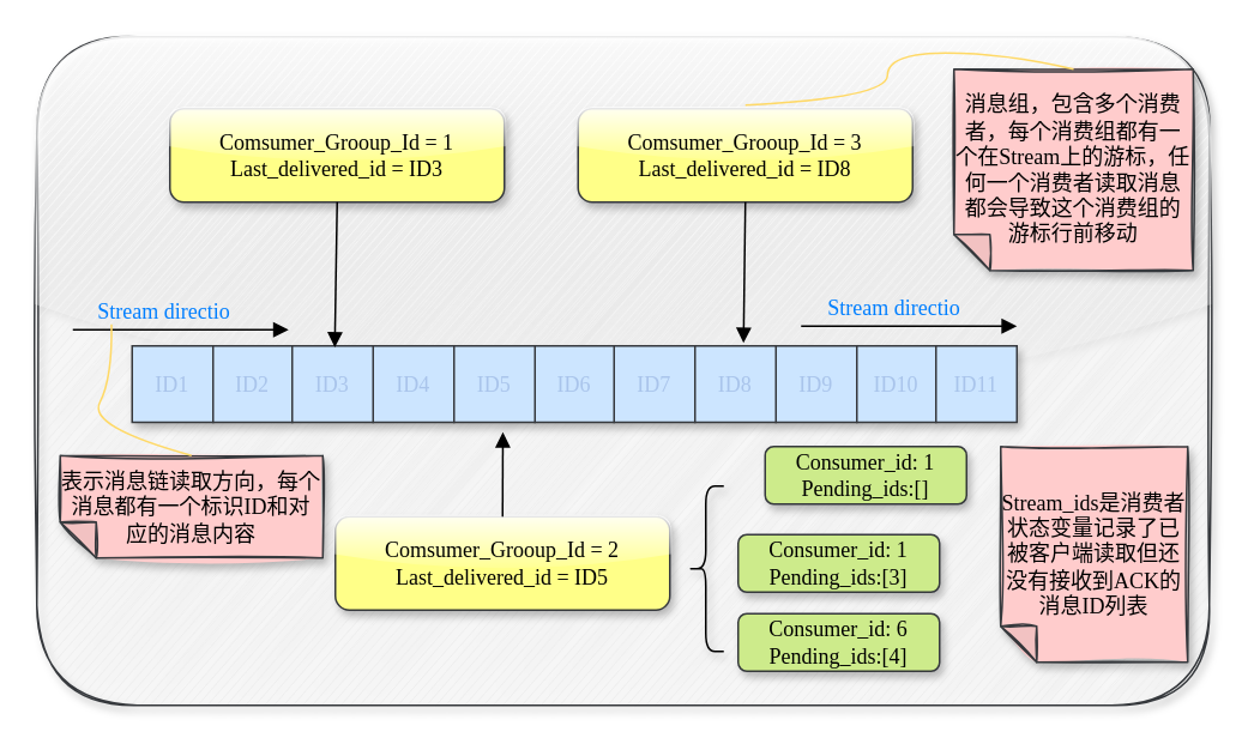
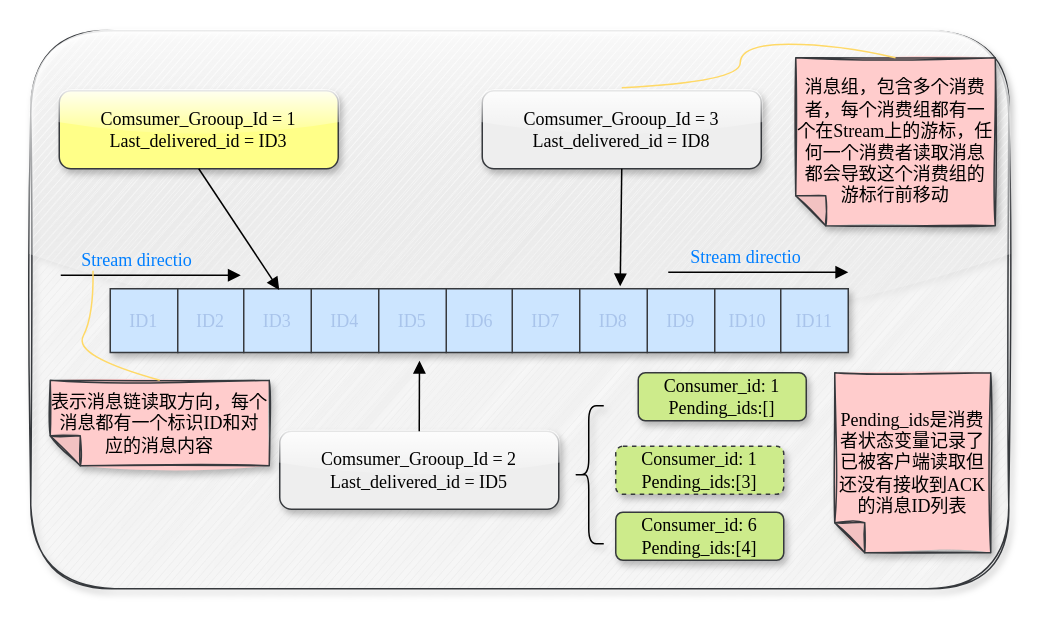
  <mxCell id="0" />
  <mxCell id="1" parent="0" />
  <mxCell id="2" value="" style="rounded=1;whiteSpace=wrap;html=1;shadow=1;glass=1;sketch=1;hachureGap=4;fontFamily=Lucida Console;fillColor=#eeeeee;strokeColor=#36393d;movable=1;resizable=1;rotatable=1;deletable=1;editable=1;connectable=1;" parent="1" vertex="1"><mxGeometry x="20" y="20" width="652" height="372" as="geometry" /></mxCell>
  <mxCell id="3" value="" style="shape=table;startSize=0;container=1;collapsible=0;childLayout=tableLayout;rounded=1;shadow=1;glass=1;sketch=0;hachureGap=4;fontFamily=Lucida Console;fillColor=#cce5ff;strokeColor=#36393d;swimlaneLine=0;" parent="1" vertex="1"><mxGeometry x="73" y="192" width="492" height="42.5" as="geometry" /></mxCell>
  <mxCell id="4" value="" style="shape=tableRow;horizontal=0;startSize=0;swimlaneHead=0;swimlaneBody=0;top=0;left=0;bottom=0;right=0;collapsible=0;dropTarget=0;fillColor=none;points=[[0,0.5],[1,0.5]];portConstraint=eastwest;rounded=1;shadow=1;glass=1;sketch=1;hachureGap=4;fontFamily=Lucida Console;fontColor=#B5739D;" parent="3" vertex="1"><mxGeometry width="492" height="43" as="geometry" /></mxCell>
  <mxCell id="5" value="&lt;font color=&quot;#a9c4eb&quot;&gt;ID1&lt;/font&gt;" style="shape=partialRectangle;html=1;whiteSpace=wrap;connectable=0;overflow=hidden;fillColor=none;top=0;left=0;bottom=0;right=0;pointerEvents=1;rounded=1;shadow=1;glass=1;sketch=1;hachureGap=4;fontFamily=Lucida Console;fontColor=#B5739D;" parent="4" vertex="1"><mxGeometry width="45" height="43" as="geometry"><mxRectangle width="45" height="43" as="alternateBounds" /></mxGeometry></mxCell>
  <mxCell id="6" value="&lt;span style=&quot;color: rgb(169, 196, 235);&quot;&gt;ID2&lt;/span&gt;" style="shape=partialRectangle;html=1;whiteSpace=wrap;connectable=0;overflow=hidden;fillColor=none;top=0;left=0;bottom=0;right=0;pointerEvents=1;rounded=1;shadow=1;glass=1;sketch=1;hachureGap=4;fontFamily=Lucida Console;fontColor=#B5739D;" parent="4" vertex="1"><mxGeometry x="45" width="44" height="43" as="geometry"><mxRectangle width="44" height="43" as="alternateBounds" /></mxGeometry></mxCell>
  <mxCell id="7" value="&lt;span style=&quot;color: rgb(169, 196, 235);&quot;&gt;ID3&lt;/span&gt;" style="shape=partialRectangle;html=1;whiteSpace=wrap;connectable=0;overflow=hidden;fillColor=none;top=0;left=0;bottom=0;right=0;pointerEvents=1;rounded=1;shadow=1;glass=1;sketch=1;hachureGap=4;fontFamily=Lucida Console;fontColor=#B5739D;" parent="4" vertex="1"><mxGeometry x="89" width="45" height="43" as="geometry"><mxRectangle width="45" height="43" as="alternateBounds" /></mxGeometry></mxCell>
  <mxCell id="8" value="&lt;span style=&quot;color: rgb(169, 196, 235);&quot;&gt;ID4&lt;/span&gt;" style="shape=partialRectangle;html=1;whiteSpace=wrap;connectable=0;overflow=hidden;fillColor=none;top=0;left=0;bottom=0;right=0;pointerEvents=1;rounded=1;shadow=1;glass=1;sketch=1;hachureGap=4;fontFamily=Lucida Console;fontColor=#B5739D;" parent="4" vertex="1"><mxGeometry x="134" width="45" height="43" as="geometry"><mxRectangle width="45" height="43" as="alternateBounds" /></mxGeometry></mxCell>
  <mxCell id="9" value="&lt;span style=&quot;color: rgb(169, 196, 235);&quot;&gt;ID5&lt;/span&gt;" style="shape=partialRectangle;html=1;whiteSpace=wrap;connectable=0;overflow=hidden;fillColor=none;top=0;left=0;bottom=0;right=0;pointerEvents=1;rounded=1;shadow=1;glass=1;sketch=1;hachureGap=4;fontFamily=Lucida Console;fontColor=#B5739D;" parent="4" vertex="1"><mxGeometry x="179" width="45" height="43" as="geometry"><mxRectangle width="45" height="43" as="alternateBounds" /></mxGeometry></mxCell>
  <mxCell id="10" value="&lt;span style=&quot;color: rgb(169, 196, 235);&quot;&gt;ID6&lt;/span&gt;" style="shape=partialRectangle;html=1;whiteSpace=wrap;connectable=0;overflow=hidden;fillColor=none;top=0;left=0;bottom=0;right=0;pointerEvents=1;rounded=1;shadow=1;glass=1;sketch=1;hachureGap=4;fontFamily=Lucida Console;fontColor=#B5739D;" parent="4" vertex="1"><mxGeometry x="224" width="44" height="43" as="geometry"><mxRectangle width="44" height="43" as="alternateBounds" /></mxGeometry></mxCell>
  <mxCell id="11" value="&lt;span style=&quot;color: rgb(169, 196, 235);&quot;&gt;ID7&lt;/span&gt;" style="shape=partialRectangle;html=1;whiteSpace=wrap;connectable=0;overflow=hidden;fillColor=none;top=0;left=0;bottom=0;right=0;pointerEvents=1;rounded=1;shadow=1;glass=1;sketch=1;hachureGap=4;fontFamily=Lucida Console;fontColor=#B5739D;" parent="4" vertex="1"><mxGeometry x="268" width="45" height="43" as="geometry"><mxRectangle width="45" height="43" as="alternateBounds" /></mxGeometry></mxCell>
  <mxCell id="12" value="&lt;span style=&quot;color: rgb(169, 196, 235);&quot;&gt;ID8&lt;/span&gt;" style="shape=partialRectangle;html=1;whiteSpace=wrap;connectable=0;overflow=hidden;fillColor=none;top=0;left=0;bottom=0;right=0;pointerEvents=1;rounded=1;shadow=1;glass=1;sketch=1;hachureGap=4;fontFamily=Lucida Console;fontColor=#B5739D;" parent="4" vertex="1"><mxGeometry x="313" width="45" height="43" as="geometry"><mxRectangle width="45" height="43" as="alternateBounds" /></mxGeometry></mxCell>
  <mxCell id="13" value="&lt;span style=&quot;color: rgb(169, 196, 235);&quot;&gt;ID9&lt;/span&gt;" style="shape=partialRectangle;html=1;whiteSpace=wrap;connectable=0;overflow=hidden;fillColor=none;top=0;left=0;bottom=0;right=0;pointerEvents=1;rounded=1;shadow=1;glass=1;sketch=1;hachureGap=4;fontFamily=Lucida Console;fontColor=#B5739D;" parent="4" vertex="1"><mxGeometry x="358" width="45" height="43" as="geometry"><mxRectangle width="45" height="43" as="alternateBounds" /></mxGeometry></mxCell>
  <mxCell id="14" value="&lt;span style=&quot;color: rgb(169, 196, 235);&quot;&gt;ID10&lt;/span&gt;" style="shape=partialRectangle;html=1;whiteSpace=wrap;connectable=0;overflow=hidden;fillColor=none;top=0;left=0;bottom=0;right=0;pointerEvents=1;rounded=1;shadow=1;glass=1;sketch=1;hachureGap=4;fontFamily=Lucida Console;fontColor=#B5739D;" parent="4" vertex="1"><mxGeometry x="403" width="44" height="43" as="geometry"><mxRectangle width="44" height="43" as="alternateBounds" /></mxGeometry></mxCell>
  <mxCell id="15" value="&lt;span style=&quot;color: rgb(169, 196, 235);&quot;&gt;ID11&lt;/span&gt;" style="shape=partialRectangle;html=1;whiteSpace=wrap;connectable=0;overflow=hidden;fillColor=none;top=0;left=0;bottom=0;right=0;pointerEvents=1;rounded=1;shadow=1;glass=1;sketch=1;hachureGap=4;fontFamily=Lucida Console;fontColor=#B5739D;" parent="4" vertex="1"><mxGeometry x="447" width="45" height="43" as="geometry"><mxRectangle width="45" height="43" as="alternateBounds" /></mxGeometry></mxCell>
  <mxCell id="16" value="" style="group" parent="1" vertex="1" connectable="0"><mxGeometry x="33" y="166" width="127" height="17" as="geometry" /></mxCell>
  <mxCell id="17" value="" style="edgeStyle=none;orthogonalLoop=1;jettySize=auto;html=1;rounded=0;fontFamily=Lucida Console;fontColor=#A9C4EB;endArrow=block;sourcePerimeterSpacing=8;targetPerimeterSpacing=8;curved=1;startArrow=none;startFill=0;endFill=1;" parent="16" edge="1"><mxGeometry width="120" relative="1" as="geometry"><mxPoint x="7" y="17" as="sourcePoint" /><mxPoint x="127" y="17" as="targetPoint" /><Array as="points" /></mxGeometry></mxCell>
  <mxCell id="18" value="&lt;font color=&quot;#007fff&quot;&gt;Stream directio&lt;/font&gt;" style="text;strokeColor=none;fillColor=none;html=1;align=center;verticalAlign=middle;whiteSpace=wrap;rounded=0;shadow=1;glass=1;sketch=0;hachureGap=4;fontFamily=Lucida Console;fontColor=#A9C4EB;" parent="16" vertex="1"><mxGeometry x="-1" width="118" height="14" as="geometry" /></mxCell>
  <mxCell id="19" value="" style="group" parent="1" vertex="1" connectable="0"><mxGeometry x="438" y="164" width="127" height="17" as="geometry" /></mxCell>
  <mxCell id="20" value="" style="edgeStyle=none;orthogonalLoop=1;jettySize=auto;html=1;rounded=0;fontFamily=Lucida Console;fontColor=#A9C4EB;endArrow=block;sourcePerimeterSpacing=8;targetPerimeterSpacing=8;curved=1;startArrow=none;startFill=0;endFill=1;" parent="19" edge="1"><mxGeometry width="120" relative="1" as="geometry"><mxPoint x="7" y="17" as="sourcePoint" /><mxPoint x="127" y="17" as="targetPoint" /><Array as="points" /></mxGeometry></mxCell>
  <mxCell id="21" value="&lt;font color=&quot;#007fff&quot;&gt;Stream directio&lt;/font&gt;" style="text;strokeColor=none;fillColor=none;html=1;align=center;verticalAlign=middle;whiteSpace=wrap;rounded=0;shadow=1;glass=1;sketch=0;hachureGap=4;fontFamily=Lucida Console;fontColor=#A9C4EB;" parent="19" vertex="1"><mxGeometry width="118" height="14" as="geometry" /></mxCell>
- <mxCell id="22" value="Comsumer_Grooup_Id = 1&lt;br&gt;Last_delivered_id = ID3" style="rounded=1;whiteSpace=wrap;html=1;shadow=1;glass=1;sketch=0;hachureGap=4;fontFamily=Lucida Console;fillColor=#ffff88;strokeColor=#36393d;" parent="1" vertex="1"><mxGeometry x="94" y="60" width="186" height="52" as="geometry" /></mxCell>
+ <mxCell id="22" value="Comsumer_Grooup_Id = 1&lt;br&gt;Last_delivered_id = ID3" style="rounded=1;whiteSpace=wrap;html=1;shadow=1;glass=1;sketch=0;hachureGap=4;fontFamily=Lucida Console;fillColor=#ffff88;strokeColor=#36393d;" parent="1" vertex="1"><mxGeometry x="39" y="60" width="186" height="52" as="geometry" /></mxCell>
  <mxCell id="23" value="" style="edgeStyle=none;orthogonalLoop=1;jettySize=auto;html=1;rounded=0;fontFamily=Lucida Console;fontColor=#007FFF;startArrow=none;startFill=0;endArrow=block;endFill=1;sourcePerimeterSpacing=8;targetPerimeterSpacing=8;curved=1;exitX=0.5;exitY=1;exitDx=0;exitDy=0;entryX=0.229;entryY=0.019;entryDx=0;entryDy=0;entryPerimeter=0;" parent="1" source="22" target="4" edge="1"><mxGeometry width="120" relative="1" as="geometry"><mxPoint x="189" y="184" as="sourcePoint" /><mxPoint x="309" y="184" as="targetPoint" /><Array as="points" /></mxGeometry></mxCell>
- <mxCell id="24" value="Comsumer_Grooup_Id = 2&lt;br&gt;Last_delivered_id = ID5" style="rounded=1;whiteSpace=wrap;html=1;shadow=1;glass=1;sketch=0;hachureGap=4;fontFamily=Lucida Console;fillColor=#ffff88;strokeColor=#36393d;" parent="1" vertex="1"><mxGeometry x="186" y="287" width="186" height="52" as="geometry" /></mxCell>
- <mxCell id="25" value="Comsumer_Grooup_Id = 3&lt;br&gt;Last_delivered_id = ID8" style="rounded=1;whiteSpace=wrap;html=1;shadow=1;glass=1;sketch=0;hachureGap=4;fontFamily=Lucida Console;fillColor=#ffff88;strokeColor=#36393d;" parent="1" vertex="1"><mxGeometry x="321" y="60" width="186" height="52" as="geometry" /></mxCell>
+ <mxCell id="24" value="Comsumer_Grooup_Id = 2&lt;br&gt;Last_delivered_id = ID5" style="rounded=1;whiteSpace=wrap;html=1;shadow=1;glass=1;sketch=0;hachureGap=4;fontFamily=Lucida Console;fillColor=#eeeeee;strokeColor=#36393d;" parent="1" vertex="1"><mxGeometry x="186" y="287" width="186" height="52" as="geometry" /></mxCell>
+ <mxCell id="25" value="Comsumer_Grooup_Id = 3&lt;br&gt;Last_delivered_id = ID8" style="rounded=1;whiteSpace=wrap;html=1;shadow=1;glass=1;sketch=0;hachureGap=4;fontFamily=Lucida Console;fillColor=#eeeeee;strokeColor=#36393d;" parent="1" vertex="1"><mxGeometry x="321" y="60" width="186" height="52" as="geometry" /></mxCell>
  <mxCell id="26" value="" style="edgeStyle=none;orthogonalLoop=1;jettySize=auto;html=1;rounded=0;fontFamily=Lucida Console;fontColor=#007FFF;startArrow=none;startFill=0;endArrow=block;endFill=1;sourcePerimeterSpacing=8;targetPerimeterSpacing=8;curved=1;entryX=0.691;entryY=-0.037;entryDx=0;entryDy=0;entryPerimeter=0;exitX=0.5;exitY=1;exitDx=0;exitDy=0;" parent="1" source="25" target="4" edge="1"><mxGeometry width="120" relative="1" as="geometry"><mxPoint x="325" y="133" as="sourcePoint" /><mxPoint x="195.668" y="202.817" as="targetPoint" /><Array as="points" /></mxGeometry></mxCell>
  <mxCell id="27" value="" style="edgeStyle=none;orthogonalLoop=1;jettySize=auto;html=1;rounded=0;fontFamily=Lucida Console;fontColor=#007FFF;startArrow=none;startFill=0;endArrow=block;endFill=1;sourcePerimeterSpacing=8;targetPerimeterSpacing=8;curved=1;exitX=0.5;exitY=0;exitDx=0;exitDy=0;entryX=0.419;entryY=1.116;entryDx=0;entryDy=0;entryPerimeter=0;" parent="1" source="24" target="4" edge="1"><mxGeometry width="120" relative="1" as="geometry"><mxPoint x="197" y="122" as="sourcePoint" /><mxPoint x="195.668" y="202.817" as="targetPoint" /><Array as="points" /></mxGeometry></mxCell>
  <mxCell id="28" value="" style="shape=curlyBracket;whiteSpace=wrap;html=1;rounded=1;shadow=1;glass=1;sketch=0;hachureGap=4;fontFamily=Lucida Console;fontColor=#007FFF;" parent="1" vertex="1"><mxGeometry x="382" y="270" width="20" height="92" as="geometry" /></mxCell>
  <mxCell id="29" value="Consumer_id: 1&lt;br&gt;Pending_ids:[]" style="rounded=1;whiteSpace=wrap;html=1;shadow=1;glass=0;sketch=0;hachureGap=4;fontFamily=Lucida Console;fillColor=#cdeb8b;strokeColor=#36393d;" parent="1" vertex="1"><mxGeometry x="425" y="248" width="112" height="32" as="geometry" /></mxCell>
- <mxCell id="30" value="Consumer_id: 1&lt;br&gt;Pending_ids:[3]" style="rounded=1;whiteSpace=wrap;html=1;shadow=1;glass=0;sketch=0;hachureGap=4;fontFamily=Lucida Console;fillColor=#cdeb8b;strokeColor=#36393d;" parent="1" vertex="1"><mxGeometry x="410" y="297" width="112" height="32" as="geometry" /></mxCell>
+ <mxCell id="30" value="Consumer_id: 1&lt;br&gt;Pending_ids:[3]" style="rounded=1;whiteSpace=wrap;html=1;shadow=1;glass=0;sketch=0;hachureGap=4;fontFamily=Lucida Console;fillColor=#cdeb8b;strokeColor=#36393d;dashed=1;" parent="1" vertex="1"><mxGeometry x="410" y="297" width="112" height="32" as="geometry" /></mxCell>
  <mxCell id="31" value="Consumer_id: 6&lt;br&gt;Pending_ids:[4]" style="rounded=1;whiteSpace=wrap;html=1;shadow=1;glass=0;sketch=0;hachureGap=4;fontFamily=Lucida Console;fillColor=#cdeb8b;strokeColor=#36393d;" parent="1" vertex="1"><mxGeometry x="410" y="341" width="112" height="32" as="geometry" /></mxCell>
- <mxCell id="32" value="Stream_ids是消费者状态变量记录了已被客户端读取但还没有接收到ACK的消息ID列表" style="shape=note;whiteSpace=wrap;html=1;backgroundOutline=1;darkOpacity=0.05;fillColor=#ffcccc;strokeColor=#36393d;fillStyle=solid;direction=west;gradientDirection=north;shadow=1;size=20;pointerEvents=1;rounded=1;glass=0;sketch=1;hachureGap=4;fontFamily=Lucida Console;" parent="1" vertex="1"><mxGeometry x="556" y="248" width="104" height="120" as="geometry" /></mxCell>
+ <mxCell id="32" value="Pending_ids是消费者状态变量记录了已被客户端读取但还没有接收到ACK的消息ID列表" style="shape=note;whiteSpace=wrap;html=1;backgroundOutline=1;darkOpacity=0.05;fillColor=#ffcccc;strokeColor=#36393d;fillStyle=solid;direction=west;gradientDirection=north;shadow=1;size=20;pointerEvents=1;rounded=1;glass=0;sketch=1;hachureGap=4;fontFamily=Lucida Console;" parent="1" vertex="1"><mxGeometry x="556" y="248" width="104" height="120" as="geometry" /></mxCell>
  <mxCell id="33" value="表示消息链读取方向，每个消息都有一个标识ID和对应的消息内容" style="shape=note;whiteSpace=wrap;html=1;backgroundOutline=1;darkOpacity=0.05;fillColor=#ffcccc;strokeColor=#36393d;fillStyle=solid;direction=west;gradientDirection=north;shadow=1;size=20;pointerEvents=1;rounded=1;glass=0;sketch=1;hachureGap=4;fontFamily=Lucida Console;" parent="1" vertex="1"><mxGeometry x="33" y="253" width="146" height="57" as="geometry" /></mxCell>
  <mxCell id="34" value="" style="endArrow=none;html=1;rounded=0;strokeColor=#FFD966;fontFamily=Lucida Console;fontColor=#007FFF;sourcePerimeterSpacing=8;targetPerimeterSpacing=8;curved=1;entryX=0.25;entryY=1;entryDx=0;entryDy=0;exitX=0.5;exitY=1;exitDx=0;exitDy=0;exitPerimeter=0;" parent="1" source="33" target="18" edge="1"><mxGeometry width="50" height="50" relative="1" as="geometry"><mxPoint x="258" y="241" as="sourcePoint" /><mxPoint x="308" y="191" as="targetPoint" /><Array as="points"><mxPoint x="48" y="237" /><mxPoint x="62" y="210" /></Array></mxGeometry></mxCell>
  <mxCell id="35" value="消息组，包含多个消费者，每个消费组都有一个在Stream上的游标，任何一个消费者读取消息都会导致这个消费组的游标行前移动" style="shape=note;whiteSpace=wrap;html=1;backgroundOutline=1;darkOpacity=0.05;fillColor=#ffcccc;strokeColor=#36393d;fillStyle=solid;direction=west;gradientDirection=north;shadow=1;size=20;pointerEvents=1;rounded=1;glass=0;sketch=1;hachureGap=4;fontFamily=Lucida Console;" parent="1" vertex="1"><mxGeometry x="530" y="38" width="133" height="112" as="geometry" /></mxCell>
  <mxCell id="36" value="" style="endArrow=none;html=1;rounded=0;strokeColor=#FFD966;fontFamily=Lucida Console;fontColor=#007FFF;sourcePerimeterSpacing=8;targetPerimeterSpacing=8;curved=1;entryX=0.5;entryY=1;entryDx=0;entryDy=0;entryPerimeter=0;" parent="1" target="35" edge="1"><mxGeometry width="50" height="50" relative="1" as="geometry"><mxPoint x="414" y="58" as="sourcePoint" /><mxPoint x="466" y="10" as="targetPoint" /><Array as="points"><mxPoint x="493" y="54" /><mxPoint x="493" y="29" /><mxPoint x="558" y="29" /></Array></mxGeometry></mxCell>
